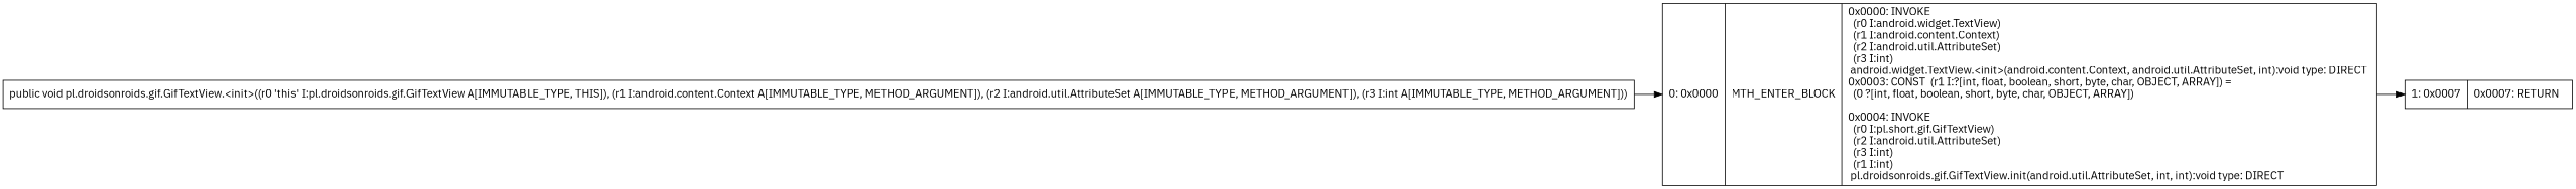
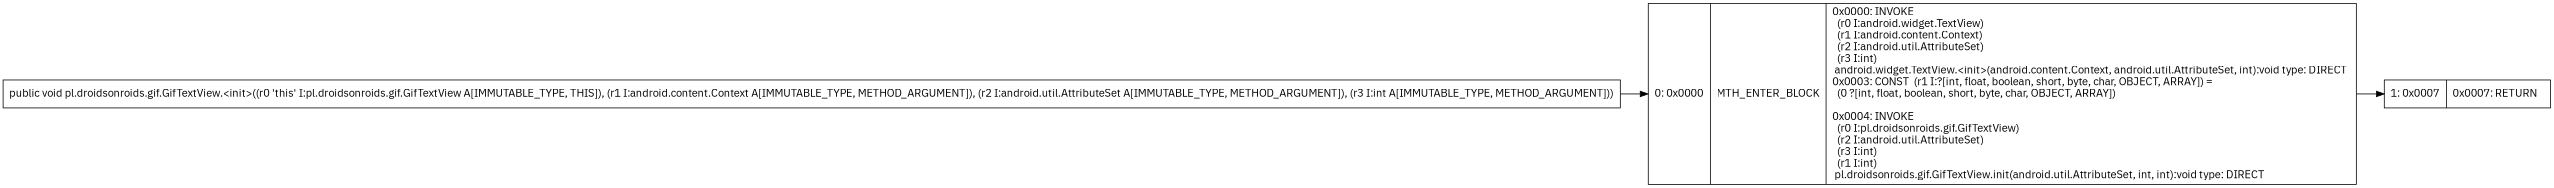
  digraph {
    rankdir=LR
    fontname="IBM Plex Sans"
    node [shape=record fontname="IBM Plex Sans"]
    edge [fontname="IBM Plex Sans"]
-   n1 [label="{0\:\ 0x0000|MTH_ENTER_BLOCK\l|0x0000: INVOKE  \l  (r0 I:android.widget.TextView)\l  (r1 I:android.content.Context)\l  (r2 I:android.util.AttributeSet)\l  (r3 I:int)\l android.widget.TextView.\<init\>(android.content.Context, android.util.AttributeSet, int):void type: DIRECT \l0x0003: CONST  (r1 I:?[int, float, boolean, short, byte, char, OBJECT, ARRAY]) = \l  (0 ?[int, float, boolean, short, byte, char, OBJECT, ARRAY])\l \l0x0004: INVOKE  \l  (r0 I:pl.short.gif.GifTextView)\l  (r2 I:android.util.AttributeSet)\l  (r3 I:int)\l  (r1 I:int)\l pl.droidsonroids.gif.GifTextView.init(android.util.AttributeSet, int, int):void type: DIRECT \l}"]
+   n1 [label="{0\:\ 0x0000|MTH_ENTER_BLOCK\l|0x0000: INVOKE  \l  (r0 I:android.widget.TextView)\l  (r1 I:android.content.Context)\l  (r2 I:android.util.AttributeSet)\l  (r3 I:int)\l android.widget.TextView.\<init\>(android.content.Context, android.util.AttributeSet, int):void type: DIRECT \l0x0003: CONST  (r1 I:?[int, float, boolean, short, byte, char, OBJECT, ARRAY]) = \l  (0 ?[int, float, boolean, short, byte, char, OBJECT, ARRAY])\l \l0x0004: INVOKE  \l  (r0 I:pl.droidsonroids.gif.GifTextView)\l  (r2 I:android.util.AttributeSet)\l  (r3 I:int)\l  (r1 I:int)\l pl.droidsonroids.gif.GifTextView.init(android.util.AttributeSet, int, int):void type: DIRECT \l}"]
    n2 [label="{1\:\ 0x0007|0x0007: RETURN   \l}"]
    n3 [label="{public void pl.droidsonroids.gif.GifTextView.\<init\>((r0 'this' I:pl.droidsonroids.gif.GifTextView A[IMMUTABLE_TYPE, THIS]), (r1 I:android.content.Context A[IMMUTABLE_TYPE, METHOD_ARGUMENT]), (r2 I:android.util.AttributeSet A[IMMUTABLE_TYPE, METHOD_ARGUMENT]), (r3 I:int A[IMMUTABLE_TYPE, METHOD_ARGUMENT])) }"]
    n1 -> n2
    n3 -> n1
  }
